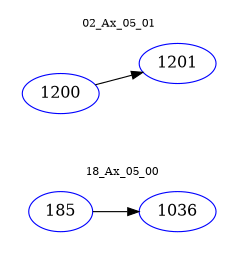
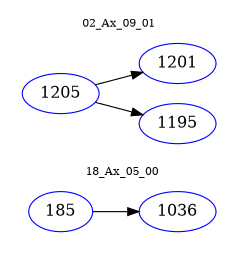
  digraph {
    rankdir=LR
    node [color=blue]
    edge [color=black]
    n1 [label=185]
    n2 [label=1036]
-   n3 [label=1200]
+   n3 [label=1205]
+   n4 [label=1195]
    n5 [label=1201]
    subgraph cluster_1 {
      color=white
      fontsize=10
      label="18_Ax_05_00"
      n1
      n2
    }
    subgraph cluster_2 {
      color=white
      fontsize=10
-     label="02_Ax_05_01"
+     label="02_Ax_09_01"
      n3
+     n4
      n5
    }
    n1 -> n2
+   n3 -> n4
    n3 -> n5
  }
